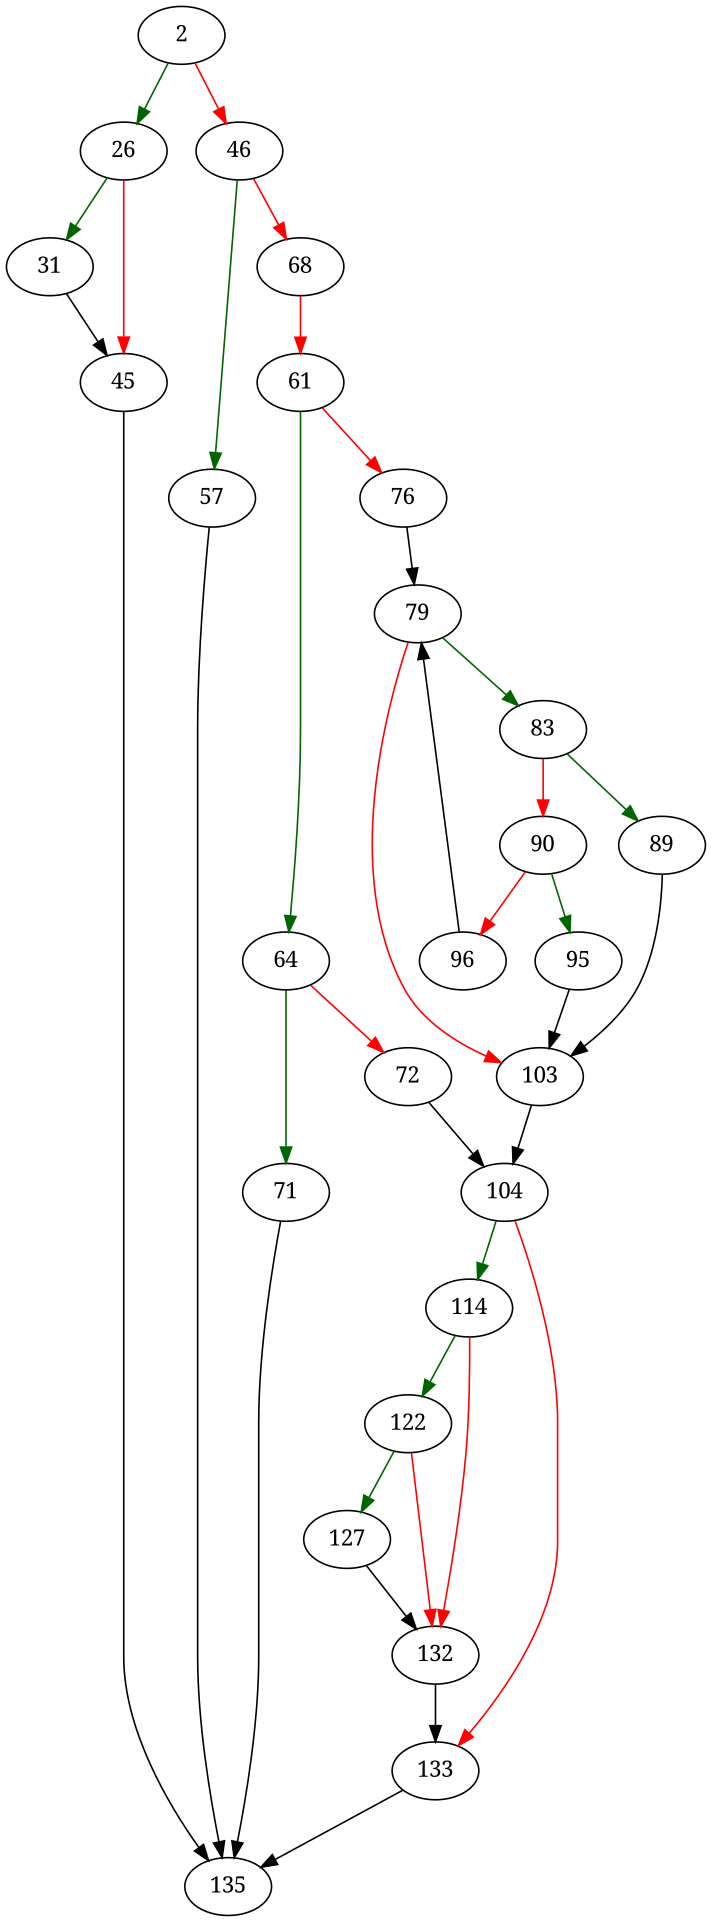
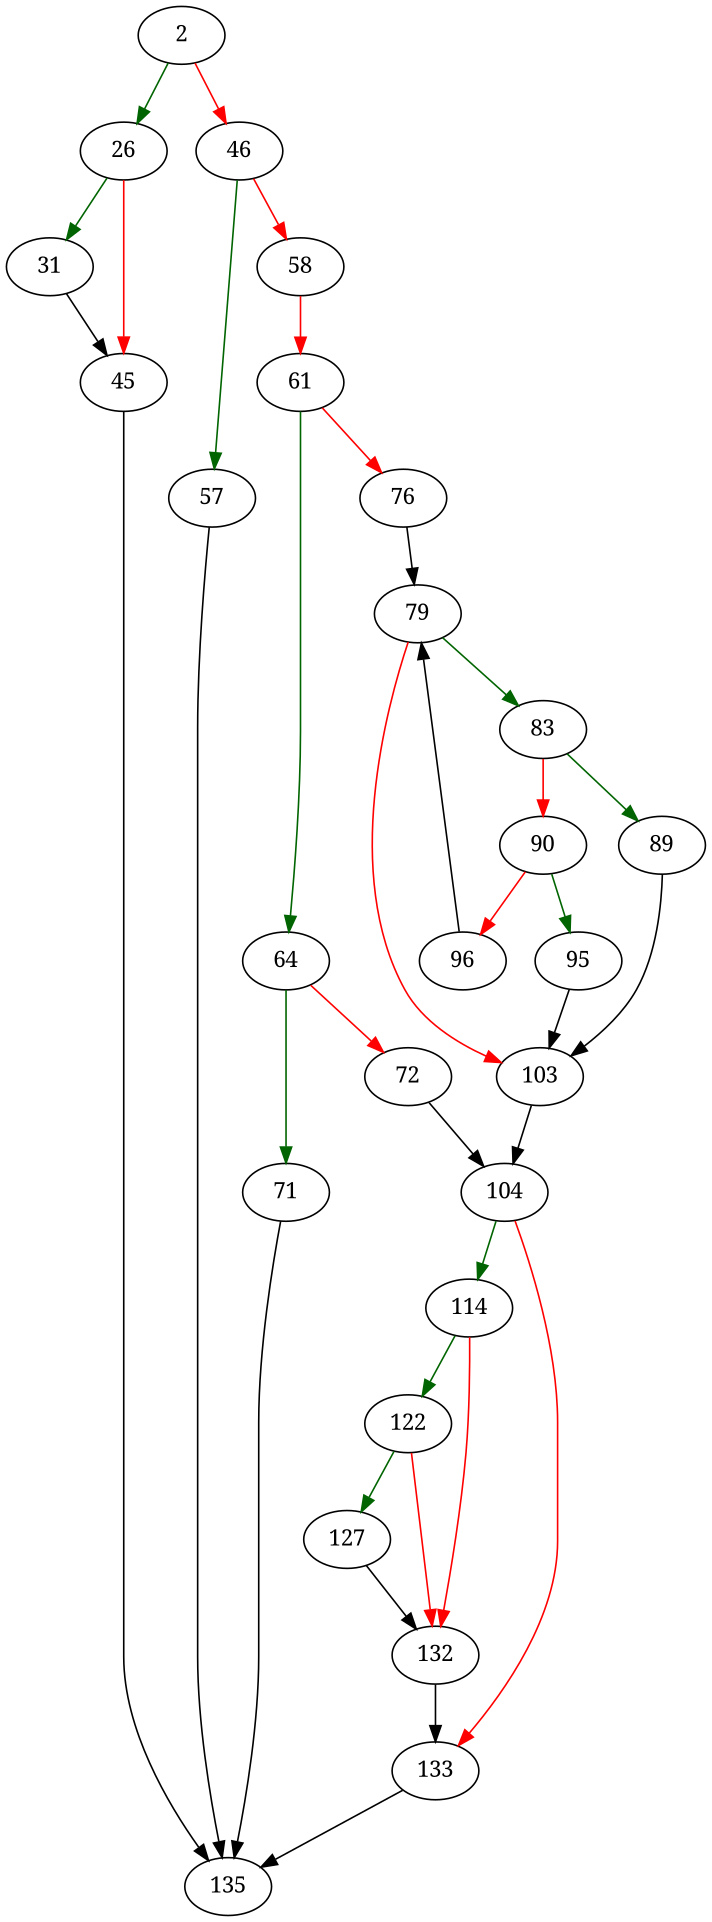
  strict digraph {
    fontname="Noto Serif"
    node [fontname="Noto Serif"]
    edge [fontname="Noto Serif"]
    2 [entry=true]
    26
    46
    31
    45
    57
-   58 [label=68]
+   58
    135
    61
    64
    76
    71
    72
    79
    104
    83
    103
    114
    133
    122
    132
    89
    90
    95
    96
    127
    2 -> 26 [color=darkgreen cond=true]
    2 -> 46 [color=red cond=false]
    26 -> 31 [color=darkgreen cond=true]
    26 -> 45 [color=red cond=false]
    46 -> 57 [color=darkgreen cond=true]
    46 -> 58 [color=red cond=false]
    31 -> 45
    45 -> 135
    57 -> 135
    58 -> 61 [color=red]
    61 -> 64 [color=darkgreen cond=true]
    61 -> 76 [color=red cond=false]
    64 -> 71 [color=darkgreen cond=true]
    64 -> 72 [color=red cond=false]
    76 -> 79
    71 -> 135
    72 -> 104
    79 -> 83 [color=darkgreen cond=true]
    79 -> 103 [color=red cond=false]
    104 -> 114 [color=darkgreen cond=true]
    104 -> 133 [color=red cond=false]
    83 -> 89 [color=darkgreen cond=true]
    83 -> 90 [color=red cond=false]
    103 -> 104
    114 -> 122 [color=darkgreen cond=true]
    114 -> 132 [color=red cond=false]
    133 -> 135
    122 -> 132 [color=red cond=false]
    122 -> 127 [color=darkgreen cond=true]
    132 -> 133
    89 -> 103
    90 -> 95 [color=darkgreen cond=true]
    90 -> 96 [color=red cond=false]
    95 -> 103
    96 -> 79
    127 -> 132
  }
